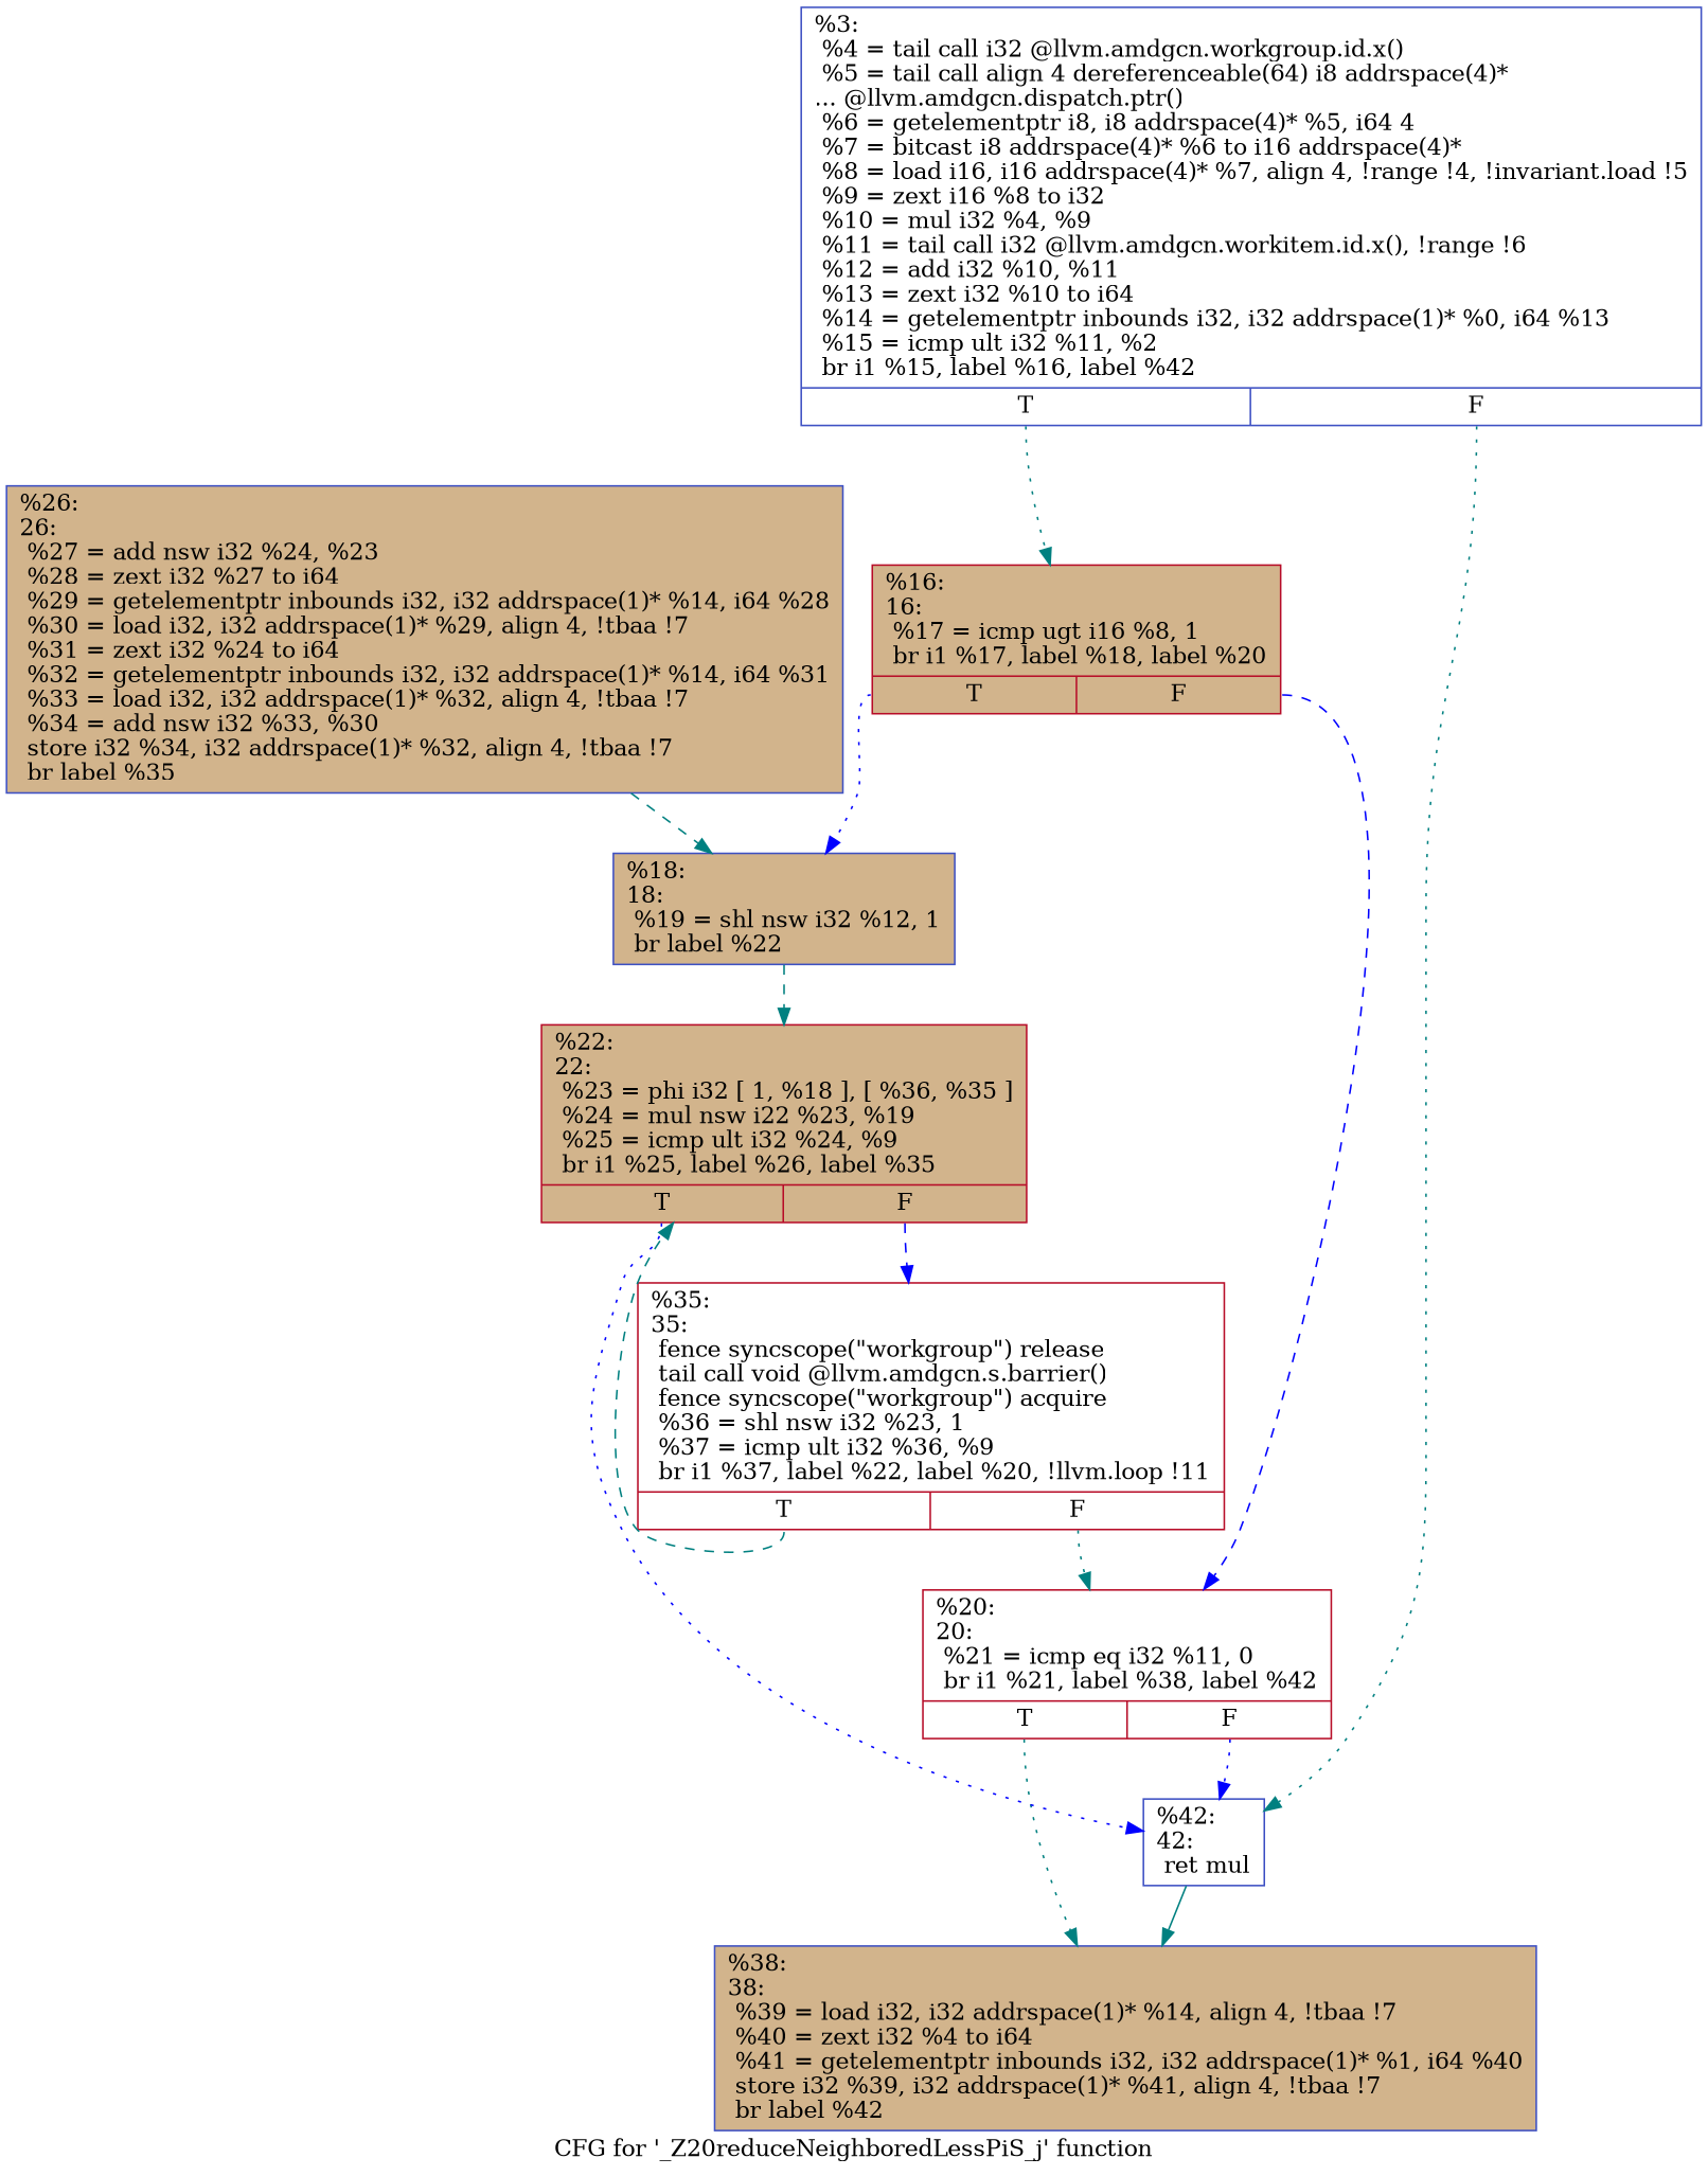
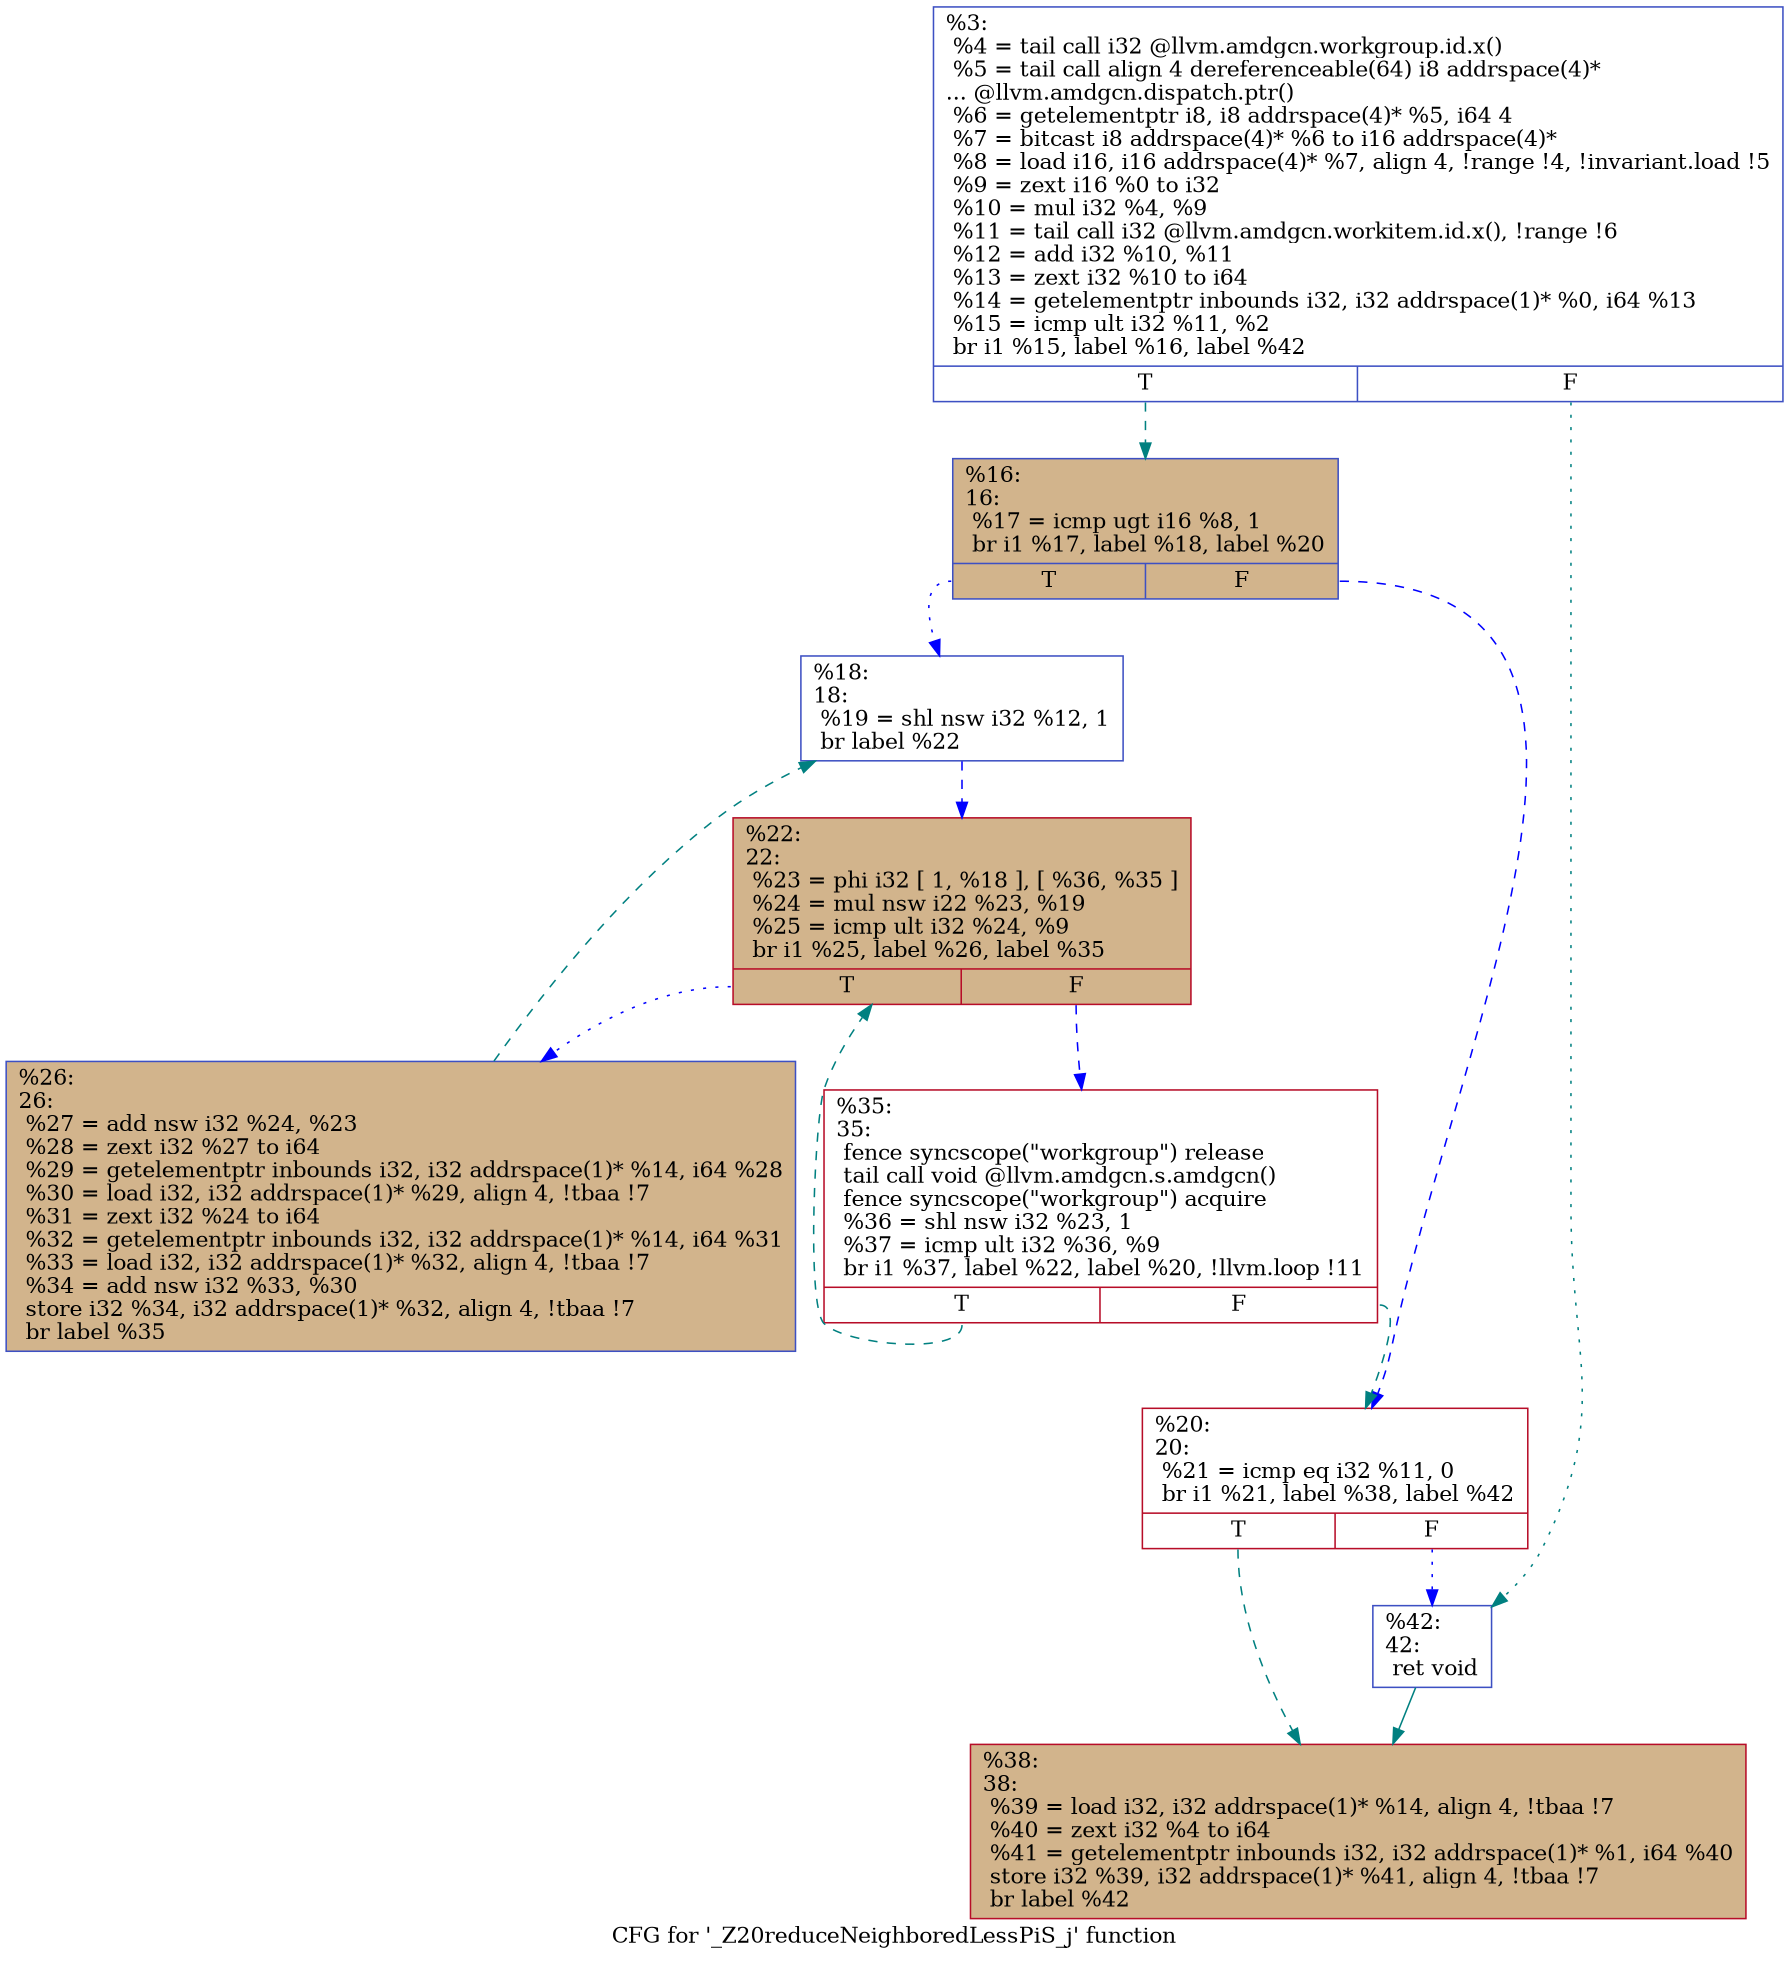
  digraph {
    label="CFG for '_Z20reduceNeighboredLessPiS_j' function"
    node [color="#3d50c3ff" fillcolor=tan shape=record style=filled]
    edge [color=teal style=dotted tailport=s0]
-   n1 [fillcolor=white label="{%3:\l  %4 = tail call i32 @llvm.amdgcn.workgroup.id.x()\l  %5 = tail call align 4 dereferenceable(64) i8 addrspace(4)*\l... @llvm.amdgcn.dispatch.ptr()\l  %6 = getelementptr i8, i8 addrspace(4)* %5, i64 4\l  %7 = bitcast i8 addrspace(4)* %6 to i16 addrspace(4)*\l  %8 = load i16, i16 addrspace(4)* %7, align 4, !range !4, !invariant.load !5\l  %9 = zext i16 %8 to i32\l  %10 = mul i32 %4, %9\l  %11 = tail call i32 @llvm.amdgcn.workitem.id.x(), !range !6\l  %12 = add i32 %10, %11\l  %13 = zext i32 %10 to i64\l  %14 = getelementptr inbounds i32, i32 addrspace(1)* %0, i64 %13\l  %15 = icmp ult i32 %11, %2\l  br i1 %15, label %16, label %42\l|{<s0>T|<s1>F}}"]
-   n2 [color="#b70d28ff" label="{%16:\l16:                                               \l  %17 = icmp ugt i16 %8, 1\l  br i1 %17, label %18, label %20\l|{<s0>T|<s1>F}}"]
-   n3 [fillcolor=white label="{%42:\l42:                                               \l  ret mul\l}"]
-   n4 [label="{%18:\l18:                                               \l  %19 = shl nsw i32 %12, 1\l  br label %22\l}"]
+   n1 [fillcolor=white label="{%3:\l  %4 = tail call i32 @llvm.amdgcn.workgroup.id.x()\l  %5 = tail call align 4 dereferenceable(64) i8 addrspace(4)*\l... @llvm.amdgcn.dispatch.ptr()\l  %6 = getelementptr i8, i8 addrspace(4)* %5, i64 4\l  %7 = bitcast i8 addrspace(4)* %6 to i16 addrspace(4)*\l  %8 = load i16, i16 addrspace(4)* %7, align 4, !range !4, !invariant.load !5\l  %9 = zext i16 %0 to i32\l  %10 = mul i32 %4, %9\l  %11 = tail call i32 @llvm.amdgcn.workitem.id.x(), !range !6\l  %12 = add i32 %10, %11\l  %13 = zext i32 %10 to i64\l  %14 = getelementptr inbounds i32, i32 addrspace(1)* %0, i64 %13\l  %15 = icmp ult i32 %11, %2\l  br i1 %15, label %16, label %42\l|{<s0>T|<s1>F}}"]
+   n2 [label="{%16:\l16:                                               \l  %17 = icmp ugt i16 %8, 1\l  br i1 %17, label %18, label %20\l|{<s0>T|<s1>F}}"]
+   n3 [fillcolor=white label="{%42:\l42:                                               \l  ret void\l}"]
+   n4 [fillcolor=white label="{%18:\l18:                                               \l  %19 = shl nsw i32 %12, 1\l  br label %22\l}"]
    n5 [color="#b70d28ff" fillcolor=white label="{%20:\l20:                                               \l  %21 = icmp eq i32 %11, 0\l  br i1 %21, label %38, label %42\l|{<s0>T|<s1>F}}"]
-   n6 [label="{%38:\l38:                                               \l  %39 = load i32, i32 addrspace(1)* %14, align 4, !tbaa !7\l  %40 = zext i32 %4 to i64\l  %41 = getelementptr inbounds i32, i32 addrspace(1)* %1, i64 %40\l  store i32 %39, i32 addrspace(1)* %41, align 4, !tbaa !7\l  br label %42\l}"]
+   n6 [color="#b70d28ff" label="{%38:\l38:                                               \l  %39 = load i32, i32 addrspace(1)* %14, align 4, !tbaa !7\l  %40 = zext i32 %4 to i64\l  %41 = getelementptr inbounds i32, i32 addrspace(1)* %1, i64 %40\l  store i32 %39, i32 addrspace(1)* %41, align 4, !tbaa !7\l  br label %42\l}"]
    n7 [color="#b70d28ff" label="{%22:\l22:                                               \l  %23 = phi i32 [ 1, %18 ], [ %36, %35 ]\l  %24 = mul nsw i22 %23, %19\l  %25 = icmp ult i32 %24, %9\l  br i1 %25, label %26, label %35\l|{<s0>T|<s1>F}}"]
    n8 [label="{%26:\l26:                                               \l  %27 = add nsw i32 %24, %23\l  %28 = zext i32 %27 to i64\l  %29 = getelementptr inbounds i32, i32 addrspace(1)* %14, i64 %28\l  %30 = load i32, i32 addrspace(1)* %29, align 4, !tbaa !7\l  %31 = zext i32 %24 to i64\l  %32 = getelementptr inbounds i32, i32 addrspace(1)* %14, i64 %31\l  %33 = load i32, i32 addrspace(1)* %32, align 4, !tbaa !7\l  %34 = add nsw i32 %33, %30\l  store i32 %34, i32 addrspace(1)* %32, align 4, !tbaa !7\l  br label %35\l}"]
-   n9 [color="#b70d28ff" fillcolor=white label="{%35:\l35:                                               \l  fence syncscope(\"workgroup\") release\l  tail call void @llvm.amdgcn.s.barrier()\l  fence syncscope(\"workgroup\") acquire\l  %36 = shl nsw i32 %23, 1\l  %37 = icmp ult i32 %36, %9\l  br i1 %37, label %22, label %20, !llvm.loop !11\l|{<s0>T|<s1>F}}"]
-   n1 -> n2
+   n9 [color="#b70d28ff" fillcolor=white label="{%35:\l35:                                               \l  fence syncscope(\"workgroup\") release\l  tail call void @llvm.amdgcn.s.amdgcn()\l  fence syncscope(\"workgroup\") acquire\l  %36 = shl nsw i32 %23, 1\l  %37 = icmp ult i32 %36, %9\l  br i1 %37, label %22, label %20, !llvm.loop !11\l|{<s0>T|<s1>F}}"]
+   n1 -> n2 [style=dashed]
    n1 -> n3 [tailport=s1]
    n2 -> n4 [color=blue]
    n2 -> n5 [color=blue style=dashed tailport=s1]
    n3 -> n6 [style=solid]
-   n4 -> n7 [style=dashed]
+   n4 -> n7 [color=blue style=dashed]
    n5 -> n3 [color=blue tailport=s1]
-   n5 -> n6
-   n7 -> n3 [color=blue]
+   n5 -> n6 [style=dashed]
+   n7 -> n8 [color=blue]
    n7 -> n9 [color=blue style=dashed tailport=s1]
    n8 -> n4 [style=dashed]
-   n9 -> n5 [tailport=s1]
+   n9 -> n5 [style=dashed tailport=s1]
    n9 -> n7 [style=dashed]
  }
